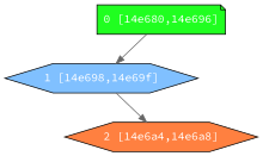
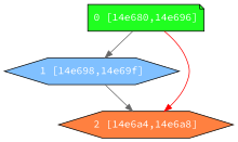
  digraph {
    fontname="Source Code Pro"
    node [fontcolor="#ffffff" shape=hexagon style=filled fontname="Source Code Pro"]
    edge [color=gray40 fontname="Source Code Pro"]
    n1 [fillcolor="#20FF20" label="0 [14e680,14e696]" shape=note]
    n2 [fillcolor="#80C0FF" label="1 [14e698,14e69f]"]
    n3 [fillcolor="#FF8040" label="2 [14e6a4,14e6a8]"]
    n1 -> n2
+   n1 -> n3 [color=red]
    n2 -> n3
  }
